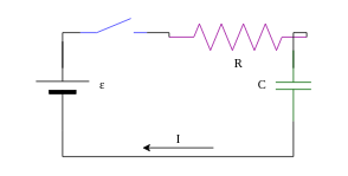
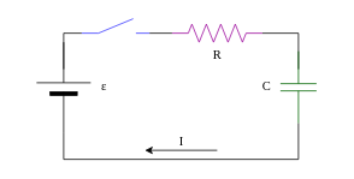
  <mxCell id="0" />
  <mxCell id="1" parent="0" />
  <mxCell id="2" style="edgeStyle=orthogonalEdgeStyle;rounded=0;orthogonalLoop=1;jettySize=auto;html=1;endArrow=none;endFill=0;strokeColor=#000000;exitX=0;exitY=1;exitDx=0;exitDy=0;exitPerimeter=0;" parent="1" source="9" edge="1"><mxGeometry relative="1" as="geometry"><mxPoint x="70" y="76" as="targetPoint" /><mxPoint x="90" y="34" as="sourcePoint" /><Array as="points"><mxPoint x="70" y="36" /></Array></mxGeometry></mxCell>
- <mxCell id="3" value="&lt;font face=&quot;Times New Roman&quot; style=&quot;font-size: 14px&quot;&gt;R&lt;/font&gt;" style="pointerEvents=1;verticalLabelPosition=bottom;shadow=0;dashed=0;align=center;html=1;verticalAlign=top;shape=mxgraph.electrical.resistors.resistor_2;fillColor=#e1d5e7;strokeColor=#990099;" parent="1" vertex="1"><mxGeometry x="190" y="26" width="155" height="30" as="geometry" /></mxCell>
+ <mxCell id="3" value="&lt;font face=&quot;Times New Roman&quot; style=&quot;font-size: 14px&quot;&gt;R&lt;/font&gt;" style="pointerEvents=1;verticalLabelPosition=bottom;shadow=0;dashed=0;align=center;html=1;verticalAlign=top;shape=mxgraph.electrical.resistors.resistor_2;fillColor=#e1d5e7;strokeColor=#990099;" parent="1" vertex="1"><mxGeometry x="190" y="26" width="100" height="20" as="geometry" /></mxCell>
  <mxCell id="4" style="edgeStyle=orthogonalEdgeStyle;rounded=0;orthogonalLoop=1;jettySize=auto;html=1;strokeColor=#000000;endArrow=none;endFill=0;entryX=1;entryY=0.5;entryDx=0;entryDy=0;entryPerimeter=0;" parent="1" target="3" edge="1"><mxGeometry relative="1" as="geometry"><mxPoint x="330" y="36" as="targetPoint" /><mxPoint x="330" y="76" as="sourcePoint" /><Array as="points"><mxPoint x="330" y="36" /></Array></mxGeometry></mxCell>
  <mxCell id="5" value="" style="pointerEvents=1;verticalLabelPosition=bottom;shadow=0;dashed=0;align=center;html=1;verticalAlign=top;shape=mxgraph.electrical.capacitors.capacitor_1;rotation=90;fillColor=#d5e8d4;strokeColor=#006600;gradientColor=none;horizontal=1;" parent="1" vertex="1"><mxGeometry x="290" y="76" width="80" height="40" as="geometry" /></mxCell>
  <mxCell id="6" style="edgeStyle=orthogonalEdgeStyle;rounded=0;orthogonalLoop=1;jettySize=auto;html=1;entryX=1;entryY=0.5;entryDx=0;entryDy=0;entryPerimeter=0;endArrow=none;endFill=0;strokeColor=#000000;" parent="1" source="7" target="5" edge="1"><mxGeometry relative="1" as="geometry"><Array as="points"><mxPoint x="70" y="176" /></Array></mxGeometry></mxCell>
  <mxCell id="7" value="" style="verticalLabelPosition=bottom;shadow=0;dashed=0;align=center;fillColor=#000000;html=1;verticalAlign=top;strokeWidth=1;shape=mxgraph.electrical.miscellaneous.monocell_battery;rotation=-90;" parent="1" vertex="1"><mxGeometry x="20" y="66" width="100" height="60" as="geometry" /></mxCell>
  <mxCell id="8" style="edgeStyle=orthogonalEdgeStyle;rounded=0;orthogonalLoop=1;jettySize=auto;html=1;exitX=1;exitY=1;exitDx=0;exitDy=0;exitPerimeter=0;entryX=0;entryY=0.5;entryDx=0;entryDy=0;entryPerimeter=0;endArrow=none;endFill=0;strokeColor=#000000;" parent="1" source="9" target="3" edge="1"><mxGeometry relative="1" as="geometry"><Array as="points"><mxPoint x="165" y="36" /></Array></mxGeometry></mxCell>
  <mxCell id="9" value="" style="pointerEvents=1;verticalLabelPosition=bottom;shadow=0;dashed=0;align=center;html=1;verticalAlign=top;shape=mxgraph.electrical.electro-mechanical.make_contact;strokeColor=#3333FF;" parent="1" vertex="1"><mxGeometry x="90" y="20" width="75" height="16" as="geometry" /></mxCell>
  <mxCell id="10" value="&lt;font face=&quot;Times New Roman&quot; style=&quot;font-size: 14px&quot;&gt;C&lt;/font&gt;" style="text;html=1;strokeColor=none;fillColor=none;align=center;verticalAlign=middle;whiteSpace=wrap;rounded=0;" parent="1" vertex="1"><mxGeometry x="280" y="88.5" width="30" height="15" as="geometry" /></mxCell>
  <mxCell id="11" value="&lt;font face=&quot;Times New Roman&quot; style=&quot;font-size: 14px&quot;&gt;ε&lt;/font&gt;" style="text;html=1;strokeColor=none;fillColor=none;align=center;verticalAlign=middle;whiteSpace=wrap;rounded=0;" parent="1" vertex="1"><mxGeometry x="100" y="88.5" width="30" height="15" as="geometry" /></mxCell>
  <mxCell id="12" value="" style="endArrow=classic;html=1;strokeColor=#000000;" parent="1" edge="1"><mxGeometry width="50" height="50" relative="1" as="geometry"><mxPoint x="240" y="166" as="sourcePoint" /><mxPoint x="160" y="166" as="targetPoint" /></mxGeometry></mxCell>
  <mxCell id="13" value="&lt;font style=&quot;font-size: 14px&quot; face=&quot;Times New Roman&quot;&gt;I&lt;/font&gt;" style="edgeLabel;html=1;align=center;verticalAlign=middle;resizable=0;points=[];labelBackgroundColor=none;" parent="12" vertex="1" connectable="0"><mxGeometry x="0.19" relative="1" as="geometry"><mxPoint x="7.6" y="-10" as="offset" /></mxGeometry></mxCell>
